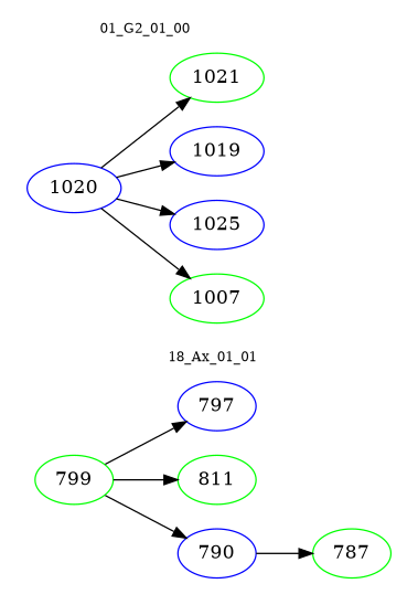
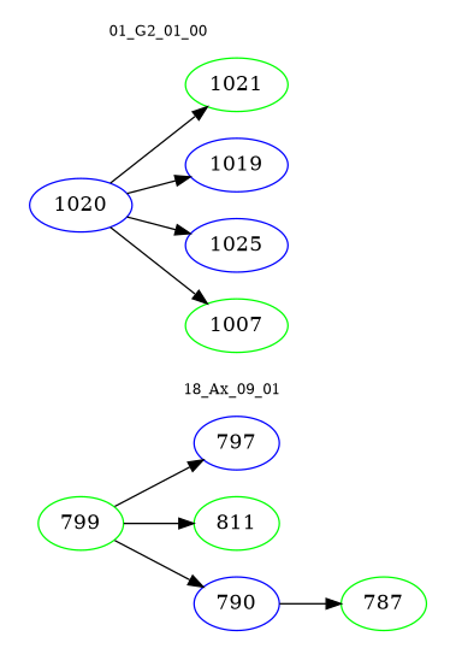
  digraph {
    rankdir=LR
    node [color=green]
    edge [color=black]
    n1 [label=799]
    n2 [color=blue label=790]
    n3 [label=811]
    n4 [color=blue label=797]
    n5 [label=787]
    n6 [color=blue label=1020]
    n7 [label=1007]
    n8 [color=blue label=1025]
    n9 [color=blue label=1019]
    n10 [label=1021]
    subgraph cluster_1 {
      color=white
      fontsize=10
-     label="18_Ax_01_01"
+     label="18_Ax_09_01"
      n1
      n2
      n3
      n4
      n5
    }
    subgraph cluster_2 {
      color=white
      fontsize=10
      label="01_G2_01_00"
      n6
      n7
      n8
      n9
      n10
    }
    n1 -> n2
    n1 -> n3
    n1 -> n4
    n2 -> n5
    n6 -> n7
    n6 -> n8
    n6 -> n9
    n6 -> n10
  }
